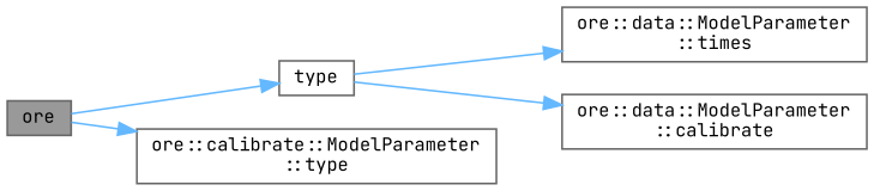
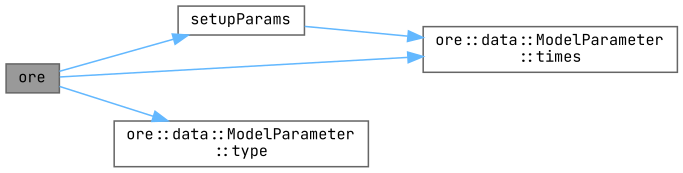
  digraph {
    fontname="JetBrains Mono"
    rankdir=LR
    node [color=grey40 fillcolor=white fontname="JetBrains Mono" fontsize=10 shape=box style=filled]
    edge [color=steelblue1 fontname="JetBrains Mono" fontsize=10 labelfontname=Helvetica labelfontsize=10 style=solid]
    n1 [color=gray40 fillcolor=grey60 fontcolor=black height=0.2 label=ore width=0.4]
-   n2 [height=0.2 label=type width=0.4]
+   n2 [height=0.2 label=setupParams width=0.4]
    n3 [height=0.2 label="ore::data::ModelParameter\l::times" width=0.4]
-   n4 [height=0.2 label="ore::calibrate::ModelParameter\l::type" width=0.4]
-   n5 [height=0.2 label="ore::data::ModelParameter\l::calibrate" width=0.4]
+   n4 [height=0.2 label="ore::data::ModelParameter\l::type" width=0.4]
    n1 -> n2
+   n1 -> n3
    n1 -> n4
    n2 -> n3
-   n2 -> n5
  }
